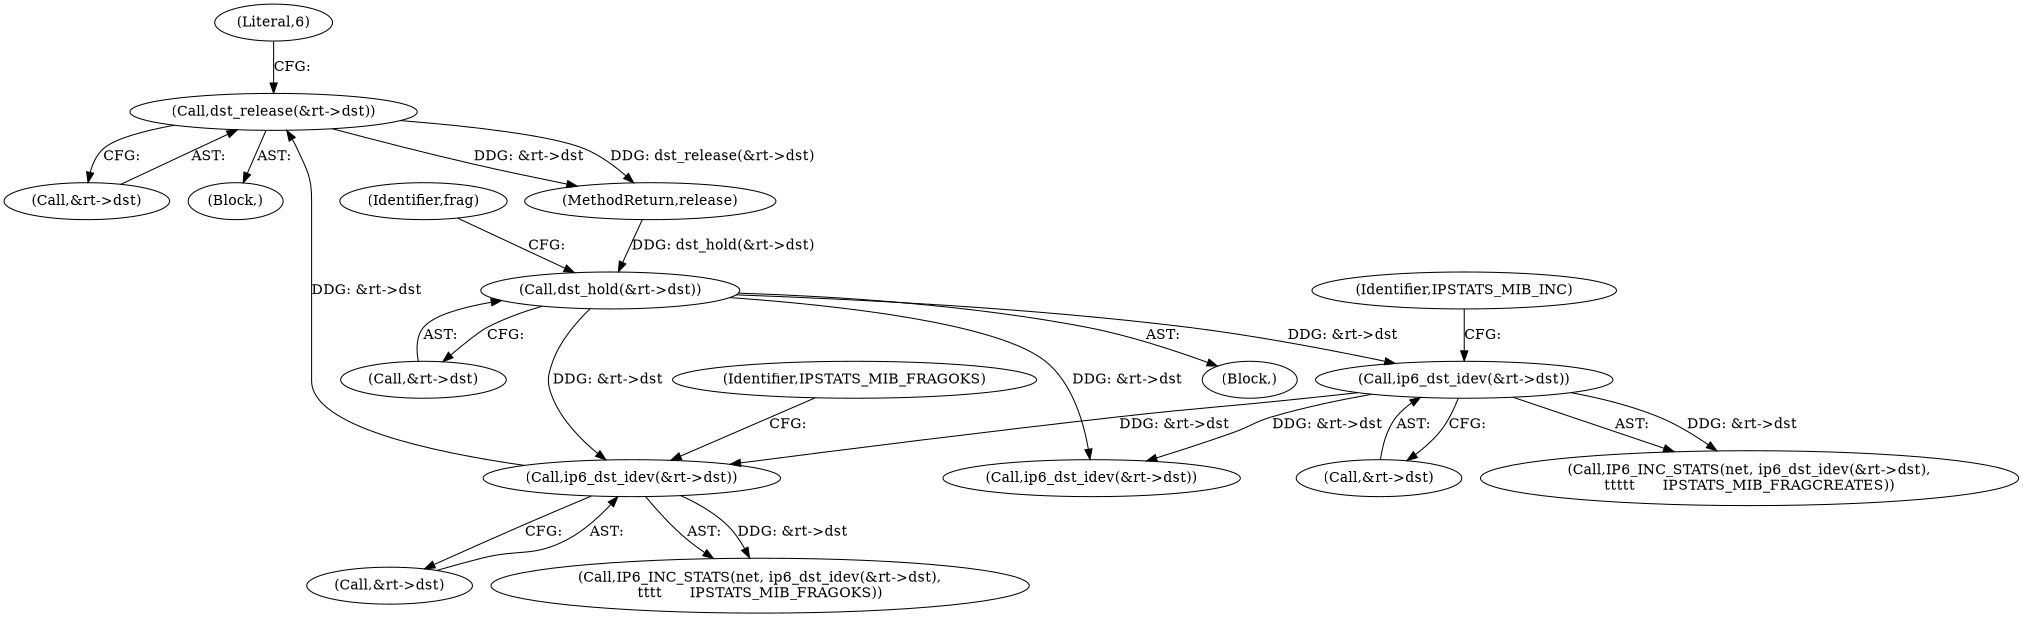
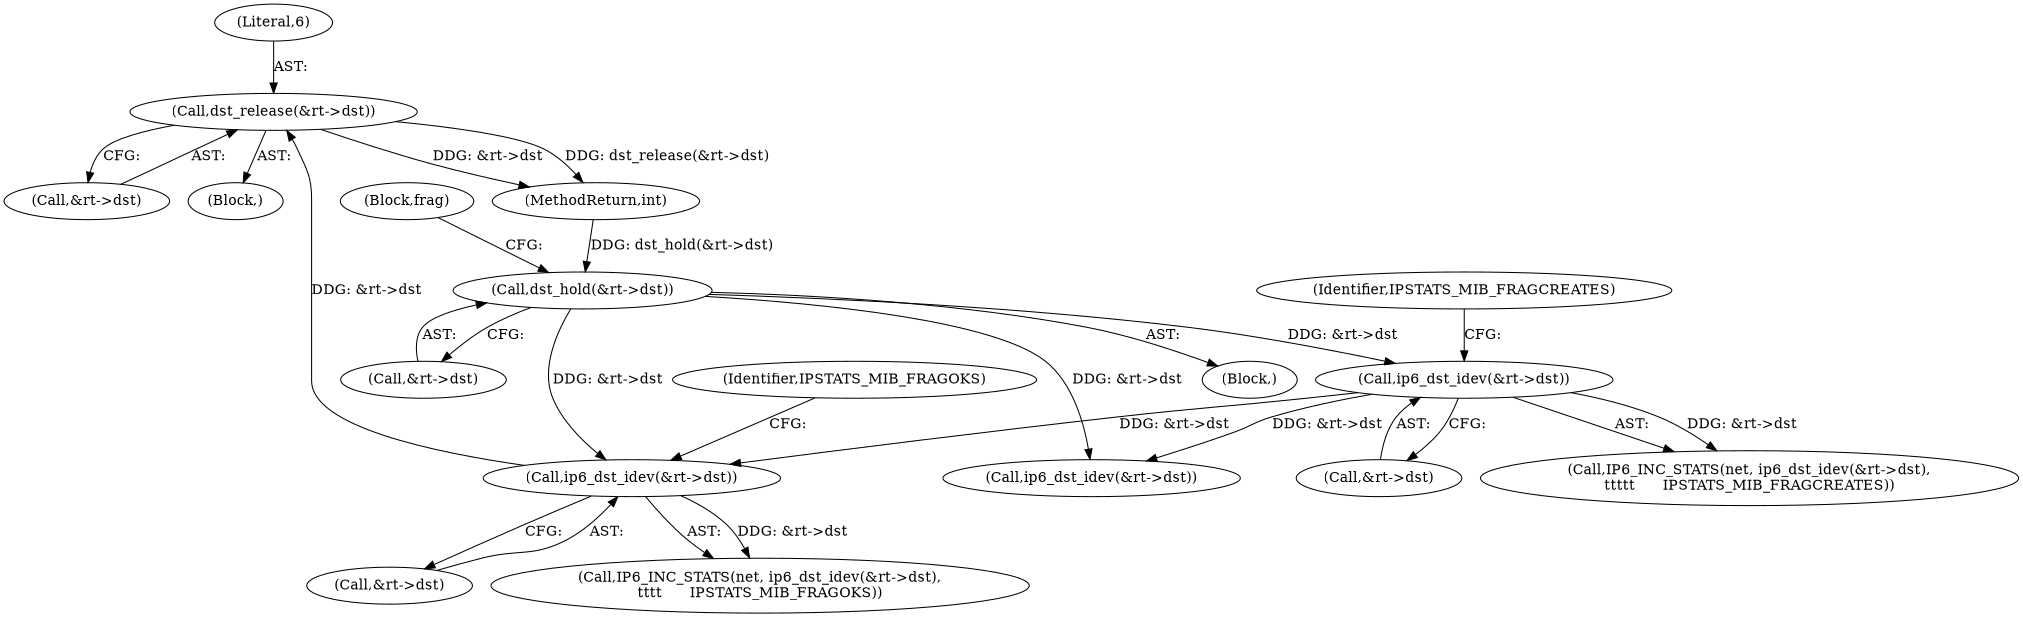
  digraph {
    n1 [label="(Call,dst_release(&rt->dst))"]
    n2 [label="(Call,&rt->dst)"]
    n3 [label="(Block,)"]
-   n4 [label="(MethodReturn,release)"]
+   n4 [label="(MethodReturn,int)"]
    n5 [label="(Call,dst_hold(&rt->dst))"]
    n6 [label="(Call,ip6_dst_idev(&rt->dst))"]
    n7 [label="(Call,&rt->dst)"]
    n8 [label="(Call,IP6_INC_STATS(net, ip6_dst_idev(&rt->dst),\n\t\t\t\t      IPSTATS_MIB_FRAGOKS))"]
    n9 [label="(Call,ip6_dst_idev(&rt->dst))"]
    n10 [label="(Call,&rt->dst)"]
    n11 [label="(Call,ip6_dst_idev(&rt->dst))"]
    n12 [label="(Block,)"]
    n13 [label="(Call,IP6_INC_STATS(net, ip6_dst_idev(&rt->dst),\n\t\t\t\t\t      IPSTATS_MIB_FRAGCREATES))"]
    n14 [label="(Call,&rt->dst)"]
    n15 [label="(Literal,6)"]
-   n16 [label="(Identifier,IPSTATS_MIB_INC)"]
+   n16 [label="(Identifier,IPSTATS_MIB_FRAGCREATES)"]
    n17 [label="(Identifier,IPSTATS_MIB_FRAGOKS)"]
-   n18 [label="(Identifier,frag)"]
+   n18 [label="(Block,frag)"]
    n1 -> n2 [label="CFG: "]
    n1 -> n3 [label="AST: "]
    n1 -> n4 [label="DDG: &rt->dst"]
    n1 -> n4 [label="DDG: dst_release(&rt->dst)"]
    n2 -> n1 [label="AST: "]
    n4 -> n5 [label="DDG: dst_hold(&rt->dst)"]
    n5 -> n6 [label="DDG: &rt->dst"]
    n5 -> n9 [label="DDG: &rt->dst"]
    n5 -> n10 [label="CFG: "]
    n5 -> n11 [label="DDG: &rt->dst"]
    n5 -> n12 [label="AST: "]
    n6 -> n1 [label="DDG: &rt->dst"]
    n6 -> n7 [label="CFG: "]
    n6 -> n8 [label="AST: "]
    n6 -> n8 [label="DDG: &rt->dst"]
    n7 -> n6 [label="AST: "]
    n9 -> n6 [label="DDG: &rt->dst"]
    n9 -> n11 [label="DDG: &rt->dst"]
    n9 -> n13 [label="AST: "]
    n9 -> n13 [label="DDG: &rt->dst"]
    n9 -> n14 [label="CFG: "]
    n10 -> n5 [label="AST: "]
    n14 -> n9 [label="AST: "]
-   n15 -> n1 [label="CFG: "]
+   n15 -> n1 [label="AST: "]
    n16 -> n9 [label="CFG: "]
    n17 -> n6 [label="CFG: "]
    n18 -> n5 [label="CFG: "]
  }
